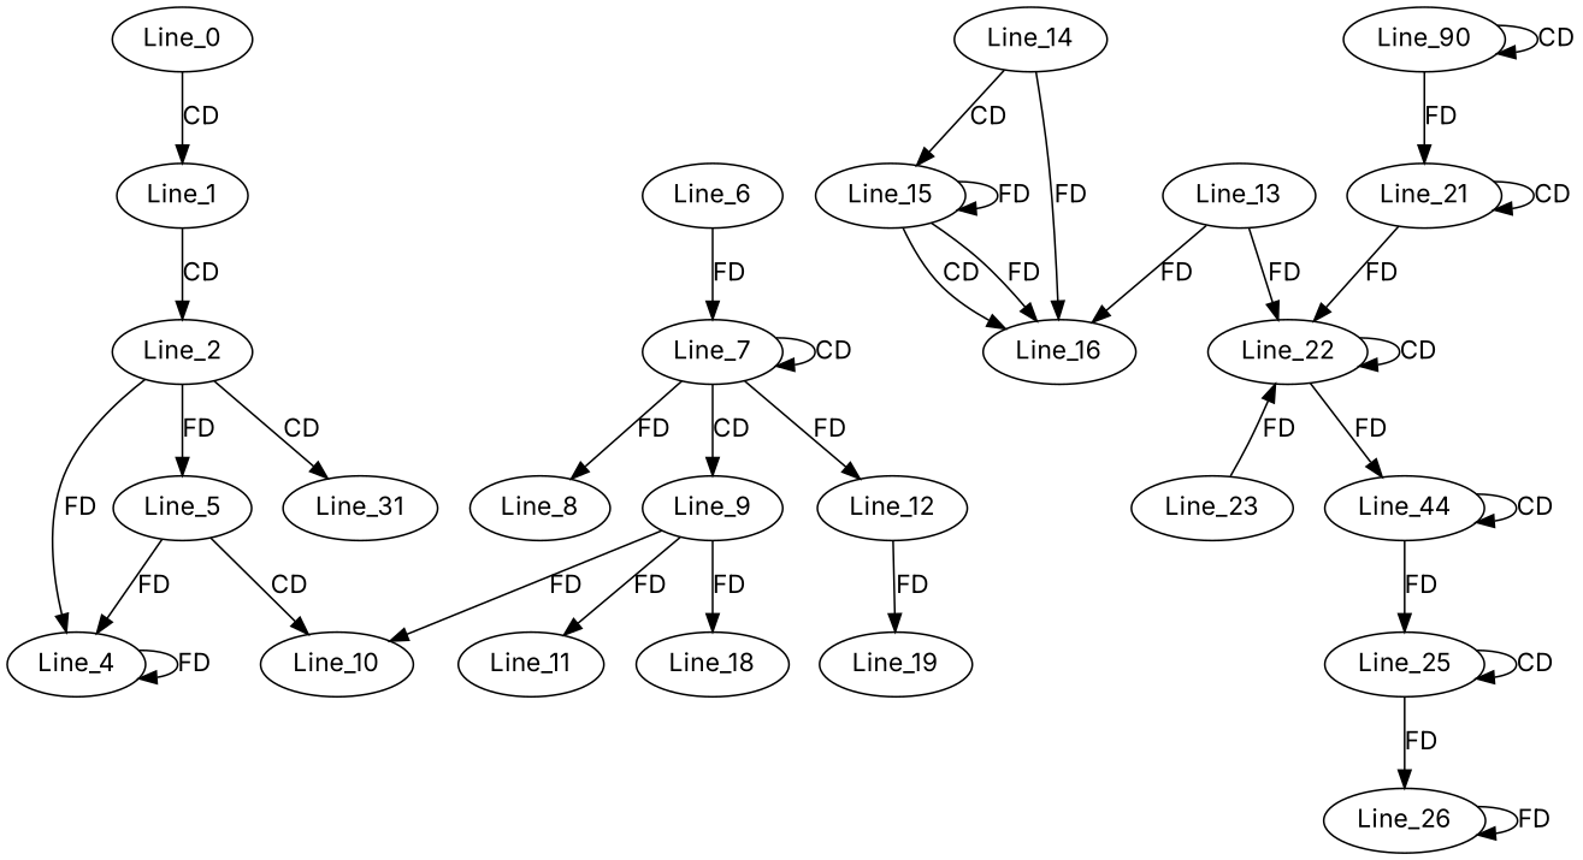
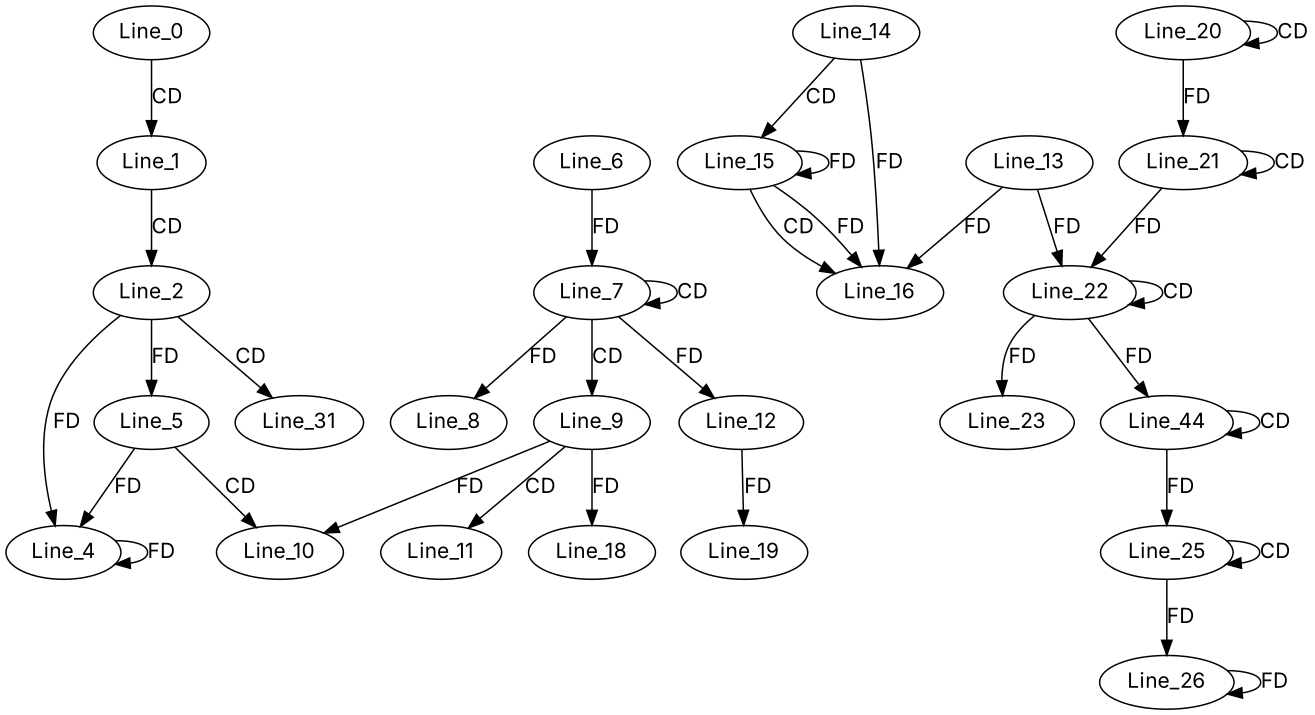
  digraph {
    fontname=Inter
    node [fontname=Inter]
    edge [fontname=Inter]
    Line_0
    Line_1
    Line_2
    Line_4
    Line_5
    Line_31
    Line_10
    Line_7
    Line_8
    Line_9
    Line_12
    Line_11
    Line_18
    Line_19
    Line_6
    Line_15
    Line_16
    Line_14
    Line_13
    Line_22
    Line_23
    n22 [label=Line_44]
-   Line_20 [label=Line_90]
+   Line_20
    Line_21
    Line_25
    Line_26
    Line_0 -> Line_1 [label=CD]
    Line_1 -> Line_2 [label=CD]
    Line_2 -> Line_4 [label=FD]
    Line_2 -> Line_5 [label=FD]
    Line_2 -> Line_31 [label=CD]
    Line_4 -> Line_4 [label=FD]
    Line_5 -> Line_4 [label=FD]
    Line_5 -> Line_10 [label=CD]
    Line_7 -> Line_7 [label=CD]
    Line_7 -> Line_8 [label=FD]
    Line_7 -> Line_9 [label=CD]
    Line_7 -> Line_12 [label=FD]
    Line_9 -> Line_10 [label=FD]
-   Line_9 -> Line_11 [label=FD]
+   Line_9 -> Line_11 [label=CD]
    Line_9 -> Line_18 [label=FD]
    Line_12 -> Line_19 [label=FD]
    Line_6 -> Line_7 [label=FD]
    Line_15 -> Line_15 [label=FD]
    Line_15 -> Line_16 [label=CD]
    Line_15 -> Line_16 [label=FD]
    Line_14 -> Line_15 [label=CD]
    Line_14 -> Line_16 [label=FD]
    Line_13 -> Line_16 [label=FD]
    Line_13 -> Line_22 [label=FD]
    Line_22 -> Line_22 [label=CD]
-   Line_23 -> Line_22 [label=FD]
+   Line_22 -> Line_23 [label=FD]
    Line_22 -> n22 [label=FD]
    n22 -> n22 [label=CD]
    n22 -> Line_25 [label=FD]
    Line_20 -> Line_20 [label=CD]
    Line_20 -> Line_21 [label=FD]
    Line_21 -> Line_22 [label=FD]
    Line_21 -> Line_21 [label=CD]
    Line_25 -> Line_25 [label=CD]
    Line_25 -> Line_26 [label=FD]
    Line_26 -> Line_26 [label=FD]
  }
